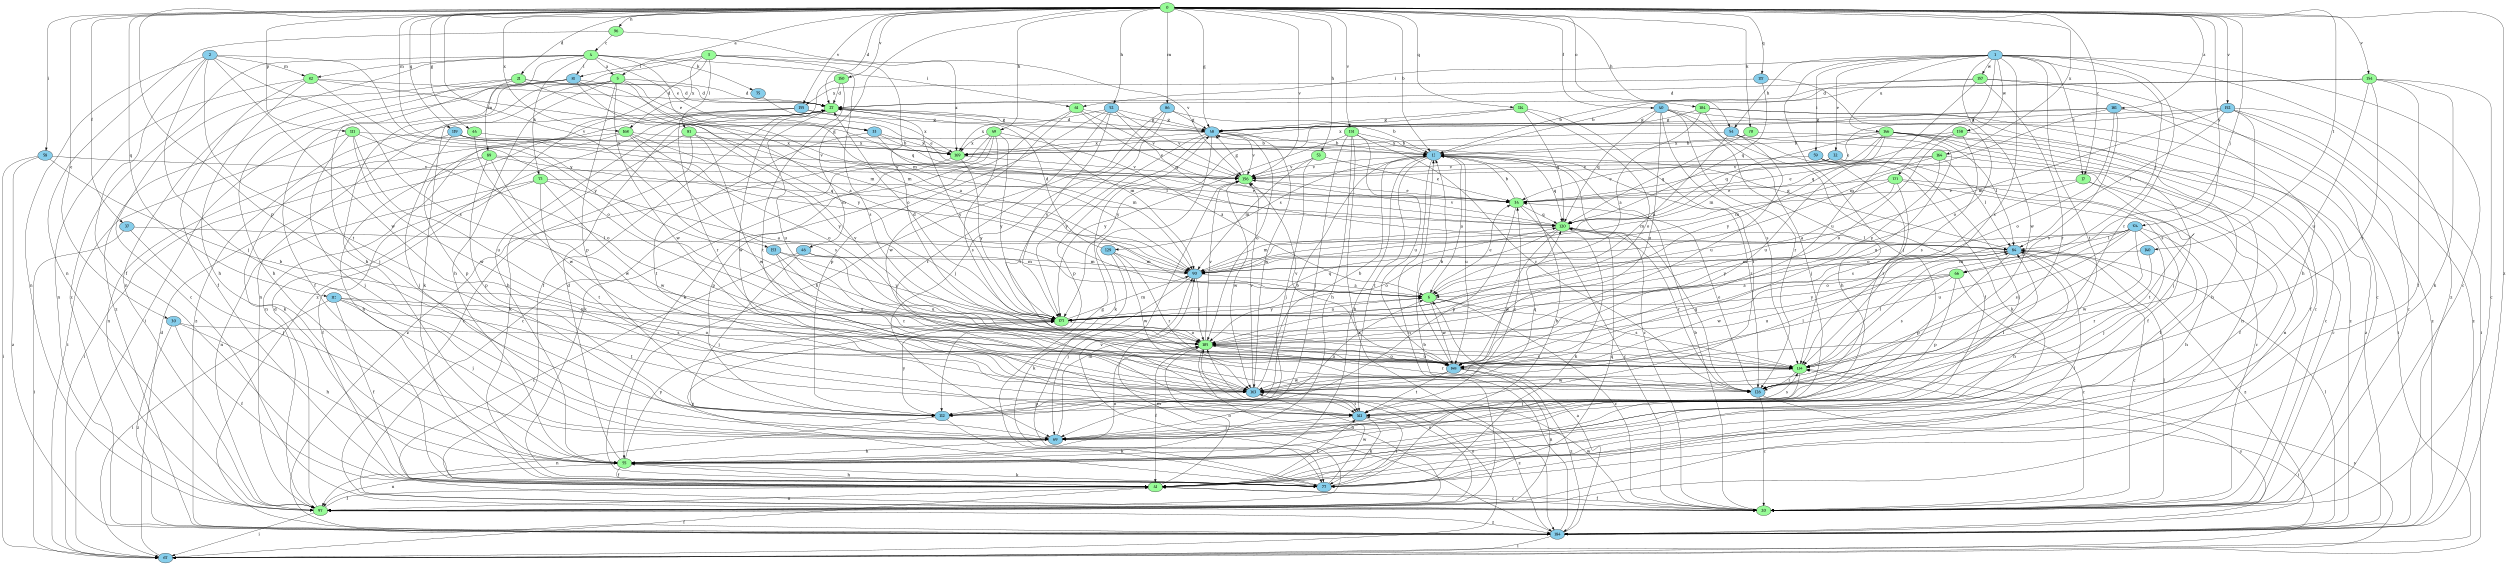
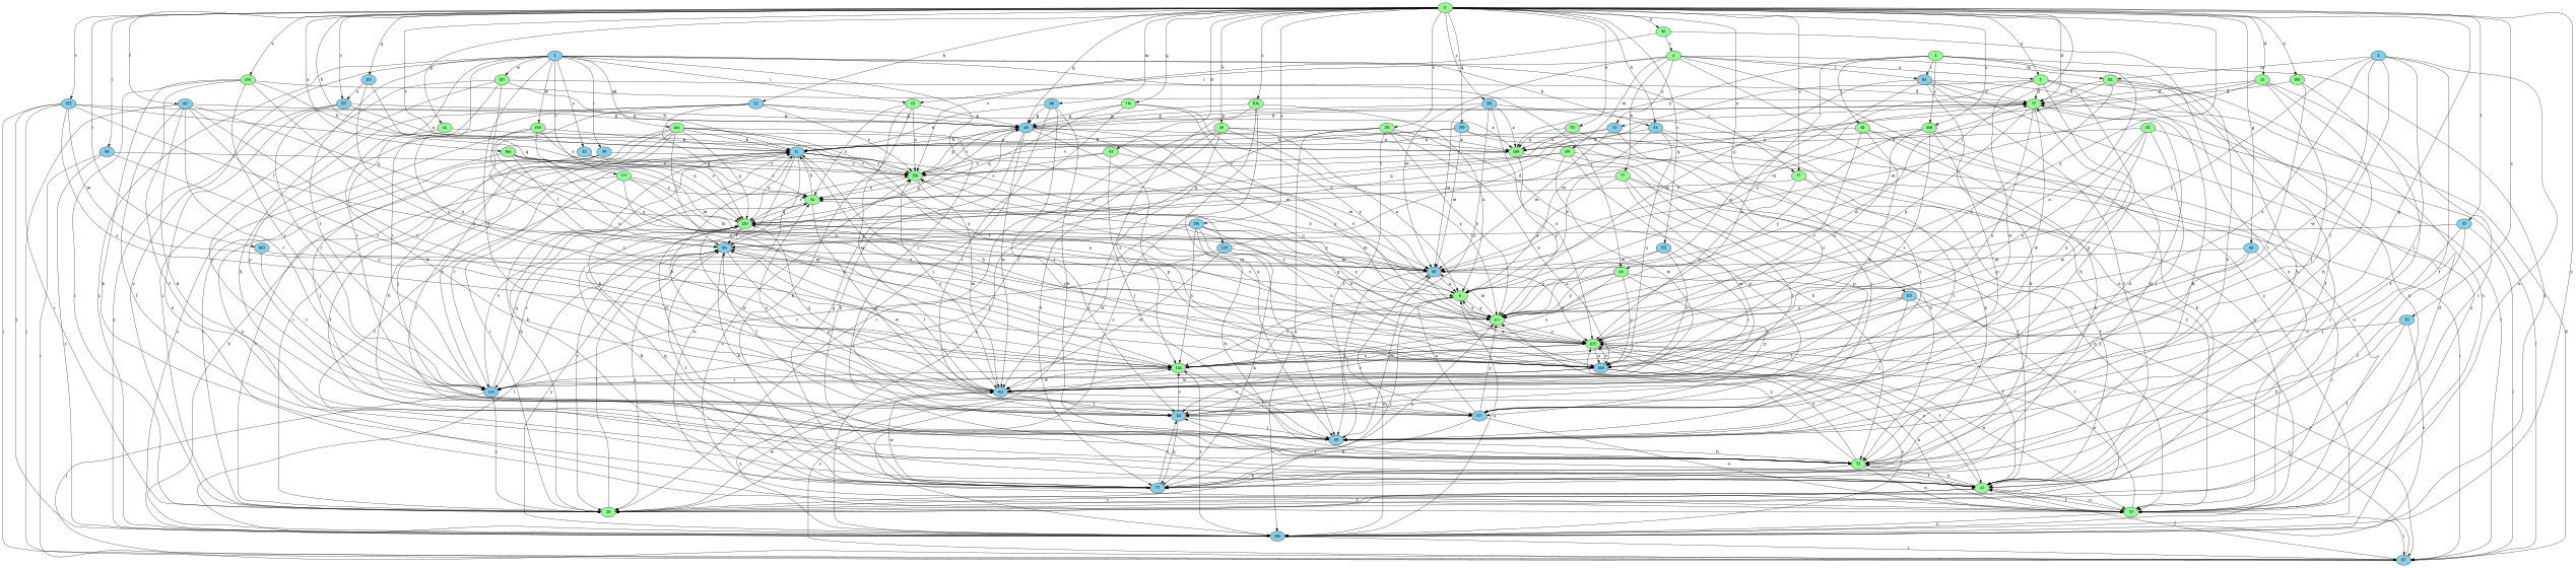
  strict digraph {
    fontname=Merriweather
    node [fillcolor=palegreen fontname=Merriweather style=filled]
    edge [fontname=Merriweather]
    0
    5
    13 [fillcolor=skyblue]
    17
    21
    27
    30 [fillcolor=skyblue]
    37 [fillcolor=skyblue]
    40 [fillcolor=skyblue]
    44
    46 [fillcolor=skyblue]
    48 [fillcolor=skyblue]
    49
    52 [fillcolor=skyblue]
    53
    54 [fillcolor=skyblue]
    58 [fillcolor=skyblue]
    66
    70
    86 [fillcolor=skyblue]
    96
    104
    111
    112 [fillcolor=skyblue]
    114
    115 [fillcolor=skyblue]
    117 [fillcolor=skyblue]
-   119 [fillcolor=skyblue]
+   119 [fillcolor=skyblue label=719]
    140 [fillcolor=skyblue]
    150
    151
    152 [fillcolor=skyblue]
    153 [fillcolor=skyblue]
    154
    155 [fillcolor=skyblue]
    156
    164
    168
    174 [fillcolor=skyblue]
    177
    181 [fillcolor=skyblue]
    184 [fillcolor=skyblue]
    163 [fillcolor=skyblue]
    97
    55
    33 [fillcolor=skyblue]
    6
    77 [fillcolor=skyblue]
    20
    126 [fillcolor=skyblue]
    129 [fillcolor=skyblue]
    141 [fillcolor=skyblue]
    148 [fillcolor=skyblue]
    120
    41
    105
    34
    69 [fillcolor=skyblue]
    90 [fillcolor=skyblue]
    84 [fillcolor=skyblue]
    n61 [fillcolor=skyblue label=67]
    134
    169
    4
    1 [fillcolor=skyblue]
    32 [fillcolor=skyblue]
    59 [fillcolor=skyblue]
    61
    121
    146
    157
    158
    2 [fillcolor=skyblue]
    n74 [label=82]
    3
    81
    83 [fillcolor=skyblue]
    72
-   75 [fillcolor=skyblue]
    89
    0 -> 5 [label=a]
    0 -> 13 [label=b]
    0 -> 17 [label=c]
    0 -> 21 [label=d]
    0 -> 27 [label=d]
    0 -> 30 [label=e]
    0 -> 37 [label=f]
    0 -> 40 [label=f]
    0 -> 44 [label=g]
    0 -> 46 [label=g]
    0 -> 48 [label=g]
    0 -> 49 [label=h]
    0 -> 52 [label=h]
    0 -> 53 [label=h]
    0 -> 54 [label=h]
    0 -> 58 [label=i]
    0 -> 66 [label=j]
    0 -> 70 [label=k]
    0 -> 86 [label=m]
    0 -> 96 [label=n]
    0 -> 104 [label=o]
-   0 -> 111 [label=p]
    0 -> 112 [label=p]
    0 -> 114 [label=q]
    0 -> 115 [label=q]
    0 -> 117 [label=q]
    0 -> 119 [label=q]
    0 -> 140 [label=t]
    0 -> 150 [label=v]
    0 -> 151 [label=v]
    0 -> 152 [label=v]
    0 -> 153 [label=v]
    0 -> 154 [label=v]
    0 -> 155 [label=v]
    0 -> 156 [label=v]
    0 -> 164 [label=x]
    0 -> 168 [label=x]
    0 -> 174 [label=y]
    0 -> 177 [label=y]
    0 -> 181 [label=z]
    0 -> 184 [label=z]
    5 -> 27 [label=d]
    5 -> 112 [label=p]
    5 -> 163 [label=w]
    5 -> 97 [label=n]
    5 -> 55 [label=h]
    5 -> 33 [label=e]
    5 -> 6 [label=a]
    5 -> 77 [label=k]
    13 -> 156 [label=v]
    13 -> 97 [label=n]
    13 -> 55 [label=h]
    13 -> 6 [label=a]
    13 -> 20 [label=c]
    13 -> 126 [label=r]
    13 -> 129 [label=s]
-   13 -> 141 [label=t]
    13 -> 148 [label=u]
    13 -> 120 [label=q]
    17 -> 141 [label=t]
    17 -> 41 [label=f]
    17 -> 105 [label=o]
    17 -> 34 [label=e]
    21 -> 27 [label=d]
    21 -> 55 [label=h]
    21 -> 20 [label=c]
    21 -> 120 [label=q]
    21 -> 69 [label=j]
    21 -> 90 [label=m]
    27 -> 48 [label=g]
    27 -> 177 [label=y]
    27 -> 163 [label=w]
    27 -> 55 [label=h]
    27 -> 148 [label=u]
    27 -> 90 [label=m]
    30 -> 184 [label=z]
    30 -> 55 [label=h]
    30 -> 41 [label=f]
    30 -> 105 [label=o]
+   37 -> 41 [label=f]
    37 -> 69 [label=j]
    37 -> 84 [label=l]
    37 -> n61 [label=i]
    40 -> 48 [label=g]
    40 -> 55 [label=h]
    40 -> 126 [label=r]
    40 -> 148 [label=u]
    40 -> 120 [label=q]
    40 -> 41 [label=f]
    40 -> n61 [label=i]
    40 -> 134 [label=s]
    44 -> 163 [label=w]
    44 -> 169 [label=x]
    46 -> 20 [label=c]
    46 -> 148 [label=u]
    46 -> 69 [label=j]
    46 -> 90 [label=m]
    48 -> 13 [label=b]
    48 -> 27 [label=d]
    48 -> 112 [label=p]
    48 -> 156 [label=v]
    48 -> 177 [label=y]
    48 -> 163 [label=w]
    48 -> 77 [label=k]
    48 -> 105 [label=o]
    48 -> 169 [label=x]
    49 -> 177 [label=y]
    49 -> 184 [label=z]
    49 -> 6 [label=a]
    49 -> 77 [label=k]
    49 -> 20 [label=c]
    49 -> 134 [label=s]
    49 -> 169 [label=x]
    52 -> 48 [label=g]
    52 -> 112 [label=p]
    52 -> 156 [label=v]
    52 -> 177 [label=y]
    52 -> 141 [label=t]
    52 -> 120 [label=q]
    52 -> 169 [label=x]
    53 -> 156 [label=v]
    53 -> 34 [label=e]
    53 -> 69 [label=j]
    53 -> 90 [label=m]
    54 -> 97 [label=n]
    54 -> 6 [label=a]
    54 -> 77 [label=k]
    54 -> 148 [label=u]
    54 -> 169 [label=x]
    58 -> 156 [label=v]
    58 -> 184 [label=z]
    58 -> n61 [label=i]
-   58 -> 134 [label=b]
+   58 -> 134 [label=s]
    66 -> 112 [label=p]
    66 -> 177 [label=y]
    66 -> 6 [label=a]
    66 -> 20 [label=c]
    66 -> 148 [label=u]
    66 -> 134 [label=s]
    70 -> 148 [label=u]
    70 -> 120 [label=q]
    70 -> 169 [label=x]
    86 -> 13 [label=b]
    86 -> 48 [label=g]
    86 -> 55 [label=h]
    86 -> 141 [label=t]
    86 -> 69 [label=j]
    96 -> 156 [label=v]
    96 -> 97 [label=n]
    96 -> 4 [label=c]
    104 -> 48 [label=g]
    104 -> 184 [label=z]
    104 -> 6 [label=a]
    104 -> 20 [label=c]
-   104 -> 69 [label=j]
+   104 -> 69 [label=x]
    111 -> 163 [label=w]
    111 -> 148 [label=u]
    111 -> 105 [label=o]
    111 -> 69 [label=j]
    111 -> n61 [label=i]
    111 -> 169 [label=x]
    112 -> 13 [label=b]
    112 -> 177 [label=y]
    112 -> 97 [label=n]
    112 -> 6 [label=a]
    112 -> 77 [label=k]
    114 -> 48 [label=g]
    114 -> 177 [label=y]
    114 -> 141 [label=t]
    114 -> 120 [label=q]
    114 -> 105 [label=o]
    115 -> 177 [label=y]
    115 -> 141 [label=t]
    115 -> 41 [label=f]
    115 -> 69 [label=j]
    115 -> n61 [label=i]
    115 -> 134 [label=s]
    117 -> 155 [label=x]
    117 -> 120 [label=q]
    117 -> 105 [label=o]
    119 -> 13 [label=b]
    119 -> 156 [label=v]
    119 -> 97 [label=n]
    119 -> 69 [label=j]
    119 -> 90 [label=m]
    140 -> 126 [label=r]
    140 -> 90 [label=m]
    150 -> 27 [label=d]
    150 -> 141 [label=t]
    150 -> 41 [label=f]
    151 -> 13 [label=b]
    151 -> 177 [label=y]
    151 -> 184 [label=z]
    151 -> 55 [label=h]
    151 -> 126 [label=r]
    151 -> 148 [label=u]
    151 -> 69 [label=j]
    152 -> 48 [label=g]
    152 -> 184 [label=z]
    152 -> 20 [label=c]
    152 -> 34 [label=e]
    152 -> 90 [label=m]
    152 -> 84 [label=l]
    152 -> n61 [label=i]
    152 -> 134 [label=s]
    153 -> 177 [label=y]
    153 -> 126 [label=r]
    153 -> 148 [label=u]
    153 -> 90 [label=m]
    154 -> 13 [label=b]
    154 -> 27 [label=d]
    154 -> 77 [label=k]
    154 -> 20 [label=c]
    154 -> 126 [label=r]
    154 -> 148 [label=u]
    154 -> 41 [label=f]
    155 -> 48 [label=g]
    155 -> 184 [label=z]
    155 -> 97 [label=n]
    155 -> 126 [label=r]
    155 -> 169 [label=x]
    156 -> 48 [label=g]
    156 -> 163 [label=w]
    156 -> 34 [label=e]
    164 -> 156 [label=v]
    164 -> 177 [label=y]
    164 -> 20 [label=c]
    164 -> 34 [label=e]
    164 -> 90 [label=m]
    164 -> 84 [label=l]
    168 -> 112 [label=p]
    168 -> 177 [label=y]
    168 -> 77 [label=k]
    168 -> 105 [label=o]
    168 -> 134 [label=s]
    168 -> 169 [label=x]
    174 -> 177 [label=y]
    174 -> 163 [label=w]
    174 -> 55 [label=h]
    174 -> 148 [label=u]
    174 -> 105 [label=o]
    174 -> 69 [label=j]
    174 -> 84 [label=l]
    174 -> 134 [label=s]
    177 -> 27 [label=d]
    177 -> 6 [label=a]
    177 -> 120 [label=q]
    177 -> 105 [label=o]
    177 -> 90 [label=m]
    181 -> 48 [label=g]
    181 -> 184 [label=z]
    181 -> 105 [label=o]
    181 -> 90 [label=m]
    181 -> 134 [label=s]
    181 -> 169 [label=x]
    184 -> 13 [label=b]
    184 -> 6 [label=a]
    184 -> 90 [label=m]
    184 -> 84 [label=l]
    184 -> n61 [label=i]
    184 -> 134 [label=s]
    163 -> 13 [label=b]
    163 -> 112 [label=p]
    163 -> 156 [label=v]
    163 -> 184 [label=z]
    163 -> 141 [label=t]
    163 -> 120 [label=q]
    163 -> 84 [label=l]
    97 -> 27 [label=d]
    97 -> 156 [label=v]
    97 -> 184 [label=z]
    97 -> 41 [label=f]
    97 -> 105 [label=o]
    97 -> n61 [label=i]
    55 -> 27 [label=d]
    55 -> 177 [label=y]
    55 -> 97 [label=n]
    55 -> 77 [label=k]
    55 -> 41 [label=f]
    55 -> 105 [label=o]
    33 -> 141 [label=t]
    33 -> 90 [label=m]
    33 -> 84 [label=l]
    33 -> 169 [label=x]
    6 -> 177 [label=y]
    6 -> 20 [label=c]
    6 -> 148 [label=w]
    6 -> 34 [label=e]
    6 -> 134 [label=s]
    77 -> 13 [label=b]
    77 -> 48 [label=g]
    77 -> 177 [label=y]
    77 -> 163 [label=w]
    77 -> 141 [label=t]
    77 -> 120 [label=q]
    77 -> 84 [label=l]
    20 -> 13 [label=b]
    20 -> 163 [label=w]
    20 -> 41 [label=f]
    20 -> 84 [label=l]
    126 -> 20 [label=c]
    126 -> 120 [label=q]
    126 -> 34 [label=e]
    126 -> n61 [label=i]
    129 -> 27 [label=d]
    129 -> 163 [label=w]
    129 -> 77 [label=k]
    129 -> 126 [label=r]
    129 -> 90 [label=m]
    141 -> 77 [label=k]
    141 -> 34 [label=e]
    141 -> 69 [label=j]
    141 -> 84 [label=l]
    141 -> 134 [label=s]
    148 -> 13 [label=b]
    148 -> 156 [label=v]
    148 -> 184 [label=z]
    148 -> 163 [label=w]
    148 -> 97 [label=n]
    148 -> 141 [label=t]
    148 -> 105 [label=o]
    120 -> 156 [label=v]
    120 -> 163 [label=w]
    120 -> 77 [label=k]
    120 -> 126 [label=r]
    120 -> 105 [label=o]
    120 -> 90 [label=m]
    120 -> 84 [label=l]
    41 -> 97 [label=n]
    41 -> 55 [label=h]
    41 -> 20 [label=c]
    41 -> 141 [label=t]
    41 -> 105 [label=o]
    105 -> 156 [label=v]
    105 -> 97 [label=n]
    105 -> 126 [label=r]
    105 -> 148 [label=u]
    105 -> 41 [label=f]
    105 -> 134 [label=s]
    34 -> 13 [label=b]
    34 -> 112 [label=p]
    34 -> 20 [label=c]
    34 -> 120 [label=q]
    69 -> 55 [label=h]
    69 -> 90 [label=m]
    90 -> 6 [label=a]
    90 -> 105 [label=o]
    90 -> 69 [label=j]
    84 -> 48 [label=g]
    84 -> 112 [label=p]
    84 -> 184 [label=z]
    84 -> 163 [label=w]
    84 -> 55 [label=h]
    84 -> 20 [label=c]
    84 -> 90 [label=m]
    n61 -> 27 [label=d]
    n61 -> 41 [label=f]
    n61 -> 105 [label=o]
    n61 -> 134 [label=s]
    134 -> 163 [label=w]
    134 -> 126 [label=r]
    134 -> 69 [label=j]
    134 -> 84 [label=l]
    169 -> 112 [label=p]
    169 -> 156 [label=v]
    169 -> 177 [label=y]
    4 -> 5 [label=a]
    4 -> 184 [label=z]
    4 -> 97 [label=n]
    4 -> 33 [label=e]
    4 -> 90 [label=m]
    4 -> 61 [label=i]
    4 -> n74 [label=m]
    4 -> 83 [label=l]
    4 -> 72 [label=k]
-   4 -> 75 [label=k]
    4 -> 89 [label=m]
    1 -> 17 [label=c]
    1 -> 54 [label=h]
    1 -> 66 [label=j]
    1 -> 184 [label=z]
    1 -> 163 [label=w]
    1 -> 20 [label=c]
    1 -> 126 [label=r]
    1 -> 141 [label=t]
    1 -> 69 [label=j]
    1 -> 134 [label=s]
    1 -> 32 [label=e]
    1 -> 59 [label=i]
    1 -> 61 [label=i]
    1 -> 121 [label=r]
    1 -> 146 [label=u]
    1 -> 157 [label=w]
    1 -> 158 [label=w]
    32 -> 156 [label=v]
    32 -> 97 [label=n]
    32 -> 34 [label=e]
    59 -> 156 [label=v]
    59 -> 126 [label=r]
    59 -> 41 [label=f]
    59 -> 69 [label=j]
    61 -> 48 [label=g]
    61 -> 156 [label=v]
    61 -> 163 [label=w]
    61 -> 77 [label=k]
    61 -> 34 [label=e]
    121 -> 6 [label=a]
    121 -> 20 [label=c]
    121 -> 41 [label=f]
    121 -> 34 [label=e]
    121 -> 90 [label=m]
    121 -> 134 [label=s]
    146 -> 13 [label=b]
    146 -> 177 [label=y]
    146 -> 55 [label=h]
    146 -> 20 [label=c]
    146 -> 148 [label=u]
    146 -> 120 [label=q]
    146 -> 41 [label=f]
    146 -> 69 [label=j]
    146 -> 90 [label=m]
    146 -> 84 [label=l]
    157 -> 13 [label=b]
    157 -> 27 [label=d]
    157 -> 55 [label=h]
    157 -> 20 [label=c]
    157 -> 126 [label=r]
    157 -> 148 [label=u]
    158 -> 13 [label=b]
    158 -> 184 [label=z]
    158 -> 120 [label=q]
    158 -> 105 [label=o]
    158 -> 134 [label=s]
    2 -> 177 [label=y]
    2 -> 163 [label=w]
    2 -> 97 [label=n]
    2 -> 141 [label=t]
    2 -> 41 [label=f]
    2 -> 69 [label=j]
    2 -> 134 [label=s]
    2 -> n74 [label=m]
    n74 -> 27 [label=d]
    n74 -> 97 [label=n]
    n74 -> 55 [label=h]
    n74 -> 41 [label=f]
    n74 -> 105 [label=o]
    n74 -> 90 [label=m]
    3 -> 168 [label=x]
    3 -> 184 [label=z]
    3 -> 55 [label=h]
    3 -> 105 [label=o]
    3 -> 134 [label=s]
    3 -> 169 [label=x]
    3 -> 81 [label=l]
    3 -> 83 [label=l]
    81 -> 13 [label=b]
    81 -> 163 [label=w]
    81 -> 77 [label=k]
    81 -> 20 [label=c]
    81 -> 105 [label=v]
    83 -> 27 [label=d]
    83 -> 177 [label=y]
    83 -> 184 [label=z]
    83 -> 6 [label=a]
+   83 -> 77 [label=k]
    83 -> 41 [label=f]
    83 -> n61 [label=i]
    72 -> 163 [label=w]
    72 -> 97 [label=n]
    72 -> 6 [label=a]
    72 -> 141 [label=t]
    72 -> 41 [label=f]
    72 -> 34 [label=e]
-   75 -> 34 [label=e]
    89 -> 112 [label=p]
    89 -> 156 [label=v]
    89 -> 163 [label=w]
    89 -> 55 [label=h]
    89 -> 120 [label=q]
    89 -> n61 [label=i]
  }
